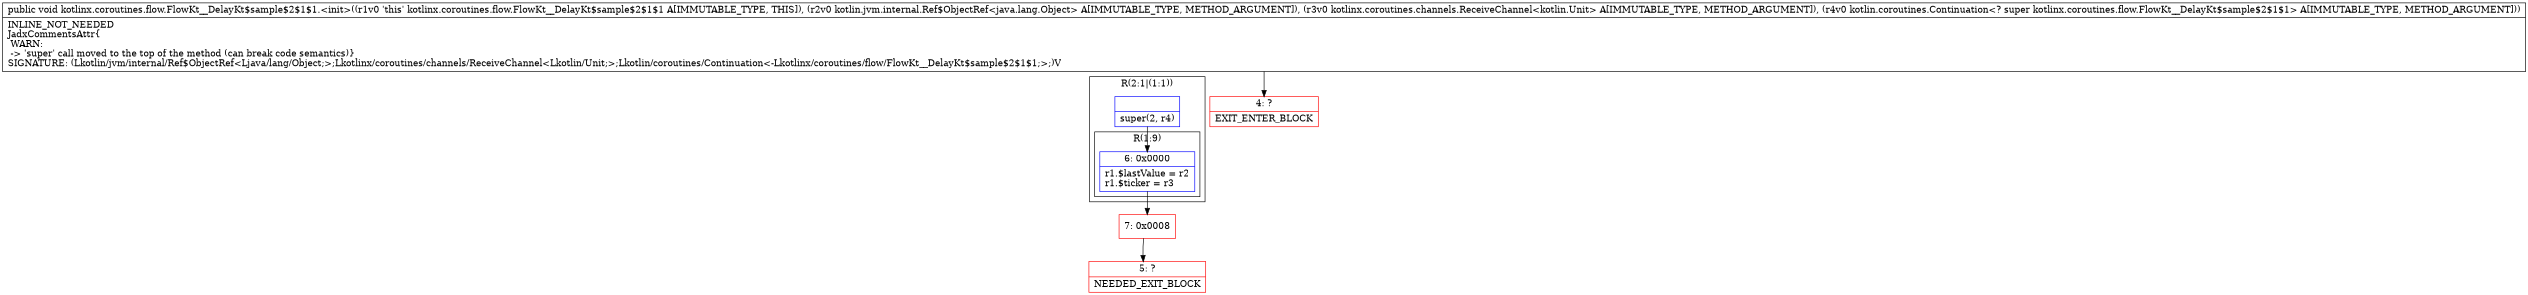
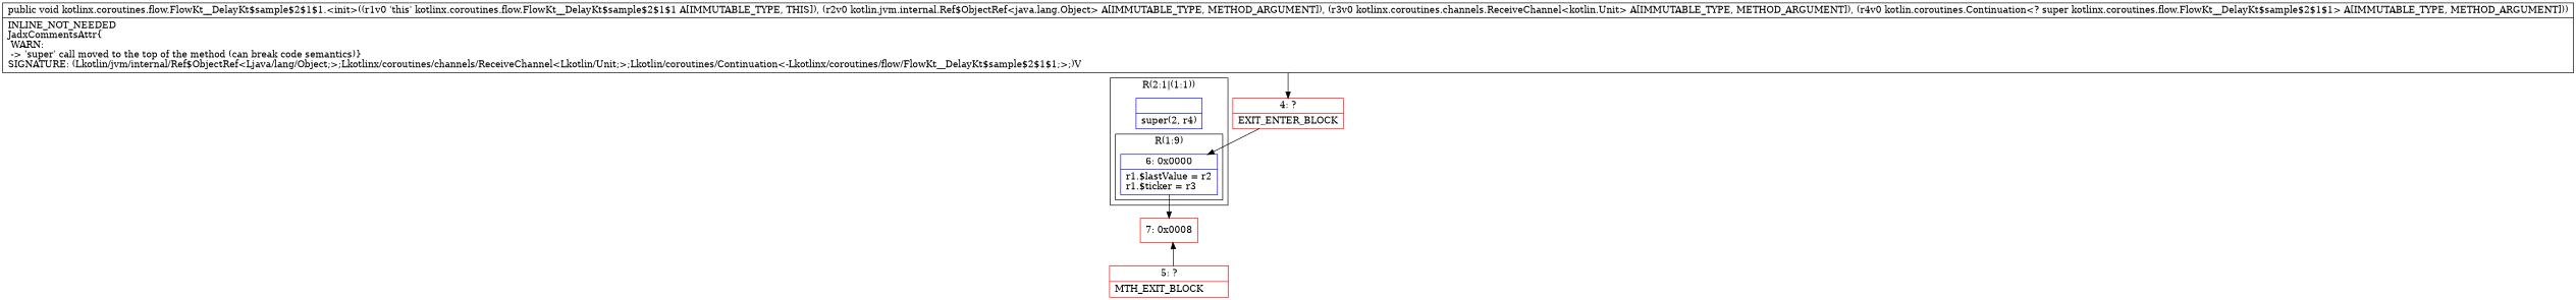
  digraph {
    node [color=red shape=record]
    n1 [color=blue label="{6\:\ 0x0000|r1.$lastValue = r2\lr1.$ticker = r3\l}"]
    n2 [color=blue label="{|super(2, r4)\l}"]
    n3 [label="{7\:\ 0x0008}"]
-   n4 [label="{5\:\ ?|NEEDED_EXIT_BLOCK\l}"]
+   n4 [label="{5\:\ ?|MTH_EXIT_BLOCK\l}"]
    n5 [label="{4\:\ ?|EXIT_ENTER_BLOCK\l}"]
    n6 [label="{public void kotlinx.coroutines.flow.FlowKt__DelayKt$sample$2$1$1.\<init\>((r1v0 'this' kotlinx.coroutines.flow.FlowKt__DelayKt$sample$2$1$1 A[IMMUTABLE_TYPE, THIS]), (r2v0 kotlin.jvm.internal.Ref$ObjectRef\<java.lang.Object\> A[IMMUTABLE_TYPE, METHOD_ARGUMENT]), (r3v0 kotlinx.coroutines.channels.ReceiveChannel\<kotlin.Unit\> A[IMMUTABLE_TYPE, METHOD_ARGUMENT]), (r4v0 kotlin.coroutines.Continuation\<? super kotlinx.coroutines.flow.FlowKt__DelayKt$sample$2$1$1\> A[IMMUTABLE_TYPE, METHOD_ARGUMENT]))  | INLINE_NOT_NEEDED\lJadxCommentsAttr\{\l WARN: \l \-\> 'super' call moved to the top of the method (can break code semantics)\}\lSIGNATURE: (Lkotlin\/jvm\/internal\/Ref$ObjectRef\<Ljava\/lang\/Object;\>;Lkotlinx\/coroutines\/channels\/ReceiveChannel\<Lkotlin\/Unit;\>;Lkotlin\/coroutines\/Continuation\<\-Lkotlinx\/coroutines\/flow\/FlowKt__DelayKt$sample$2$1$1;\>;)V\l}" color=""]
    subgraph cluster_1 {
      label="R(2:1|(1:1))"
      n2
      subgraph cluster_2 {
        label="R(1:9)"
        n1
      }
    }
    n1 -> n3
-   n3 -> n4
-   n2 -> n1
+   n4 -> n3
+   n5 -> n1
    n6 -> n5
  }
